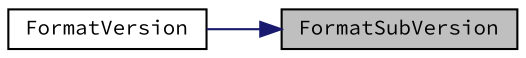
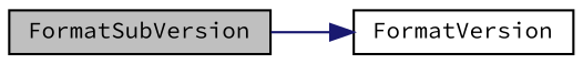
  digraph {
    rankdir=LR
    fontname="Source Code Pro"
    node [color=black fontname="Source Code Pro" fontsize=10 shape=record style=filled]
    n1 [fillcolor=grey75 fontcolor=black height=0.2 label=FormatSubVersion width=0.4]
    n2 [fillcolor=white height=0.2 label=FormatVersion width=0.4]
-   n2 -> n1 [color=midnightblue fontname="Source Code Pro" fontsize=10 labelfontname=Helvetica labelfontsize=10 style=solid]
+   n1 -> n2 [color=midnightblue fontname="Source Code Pro" fontsize=10 labelfontname=Helvetica labelfontsize=10 style=solid]
  }
